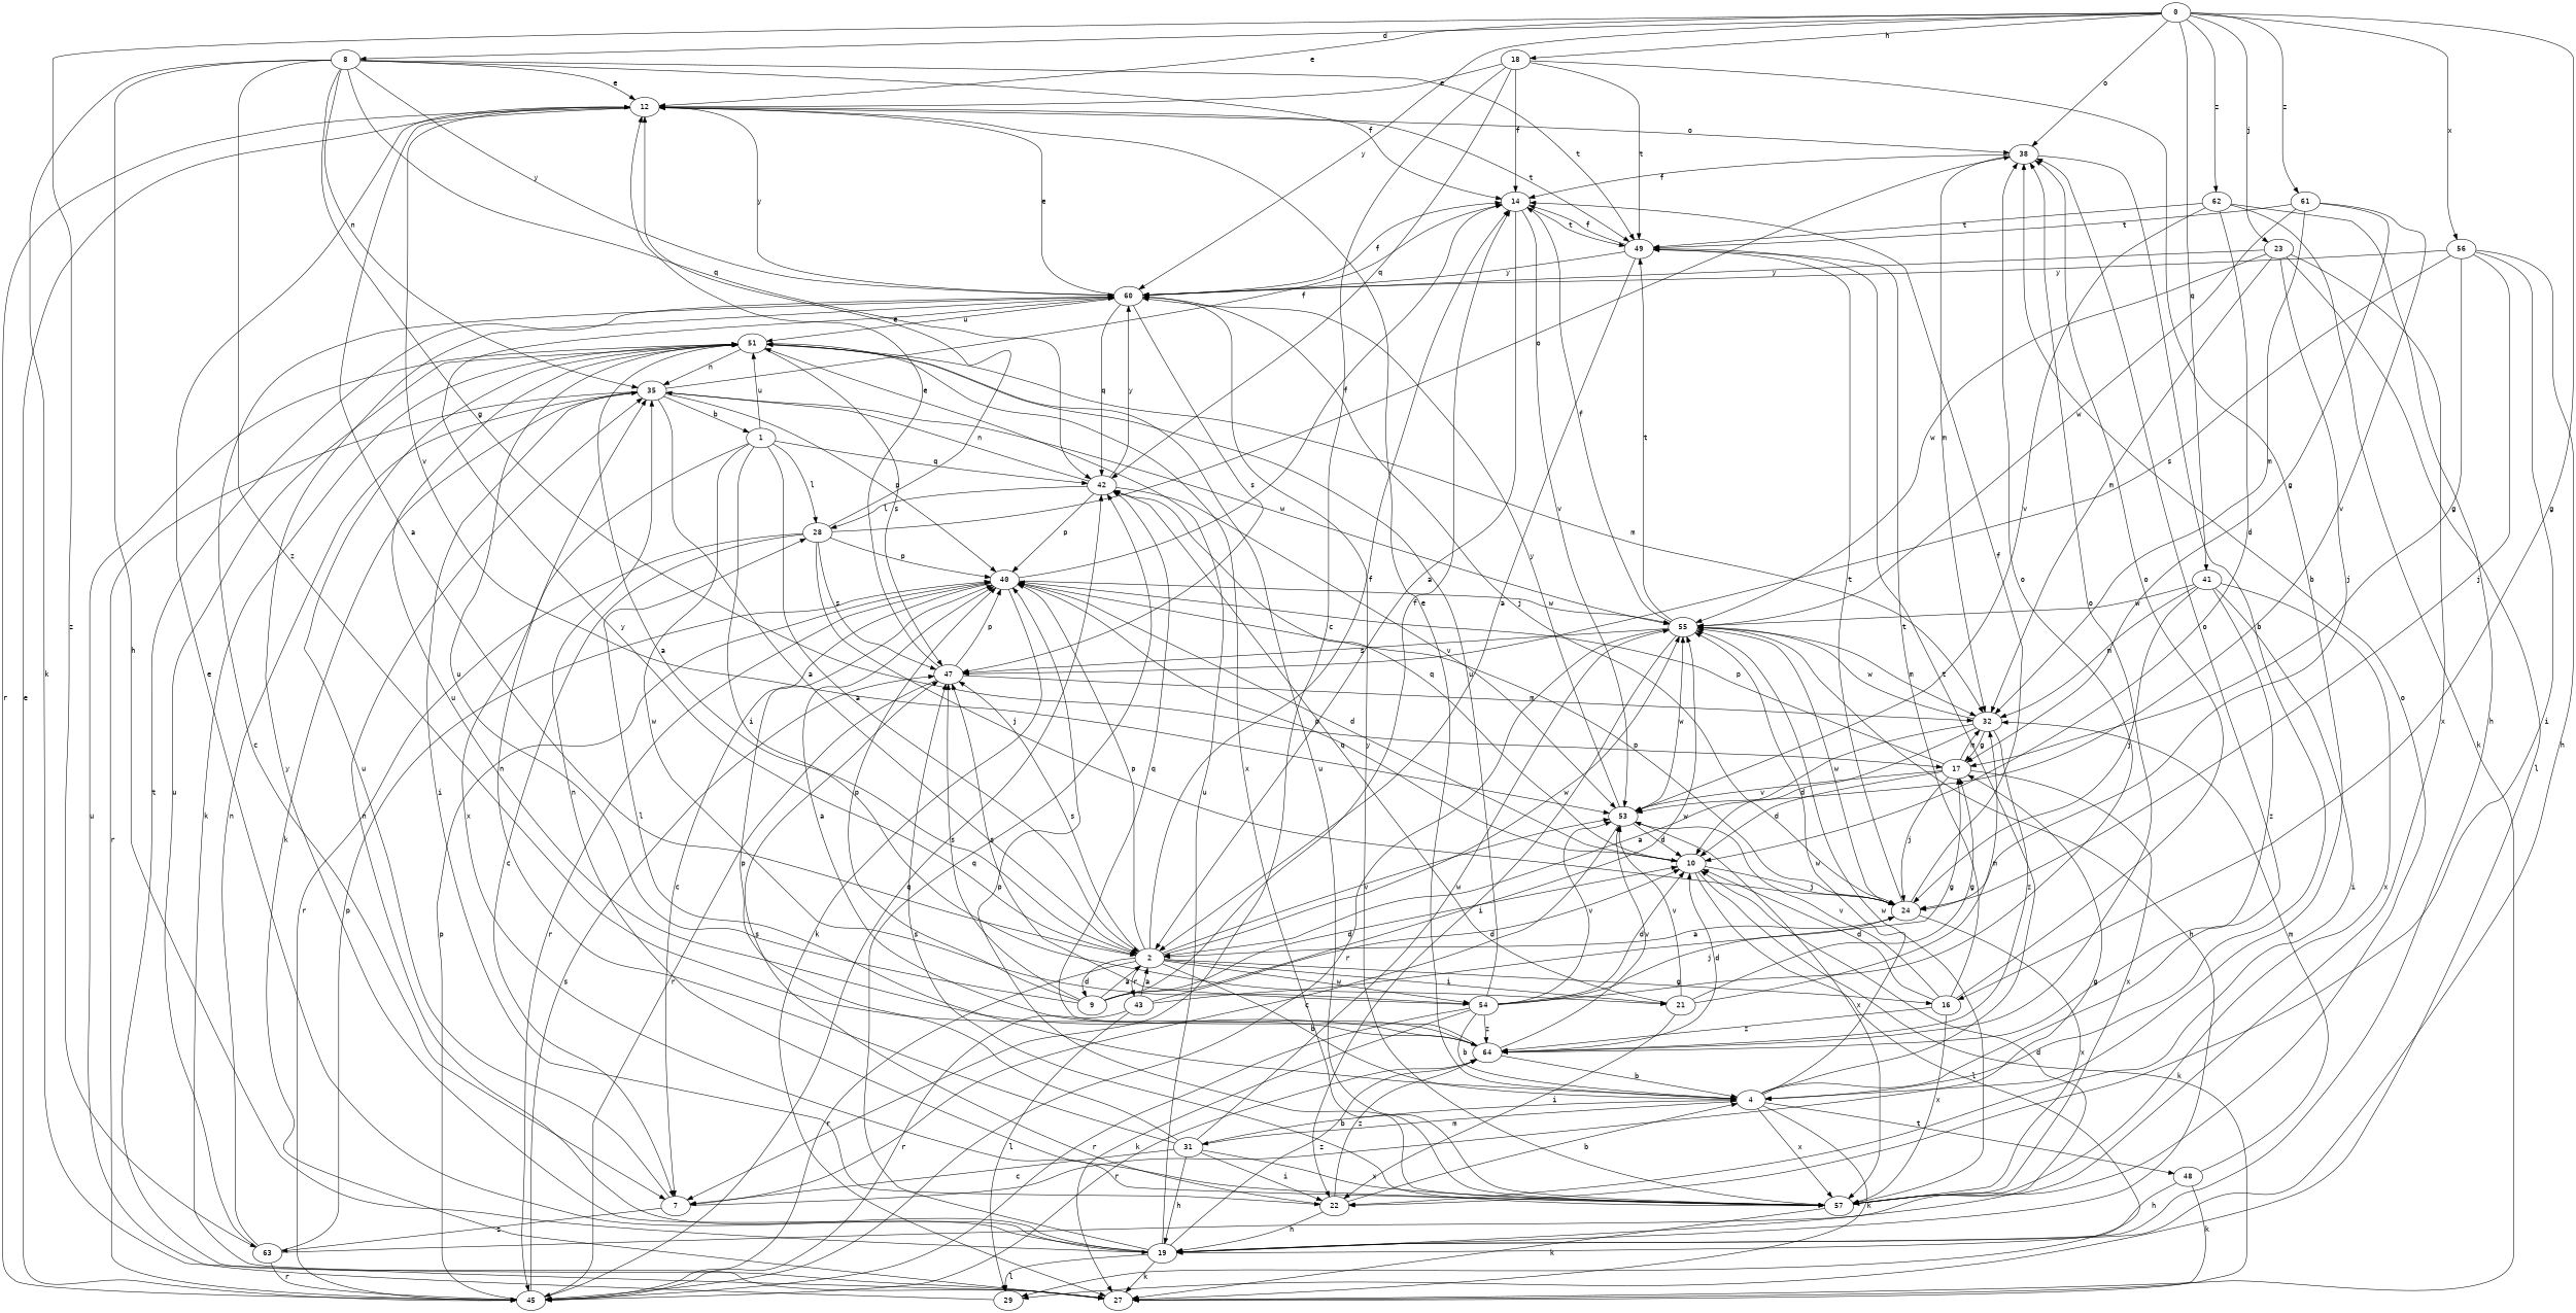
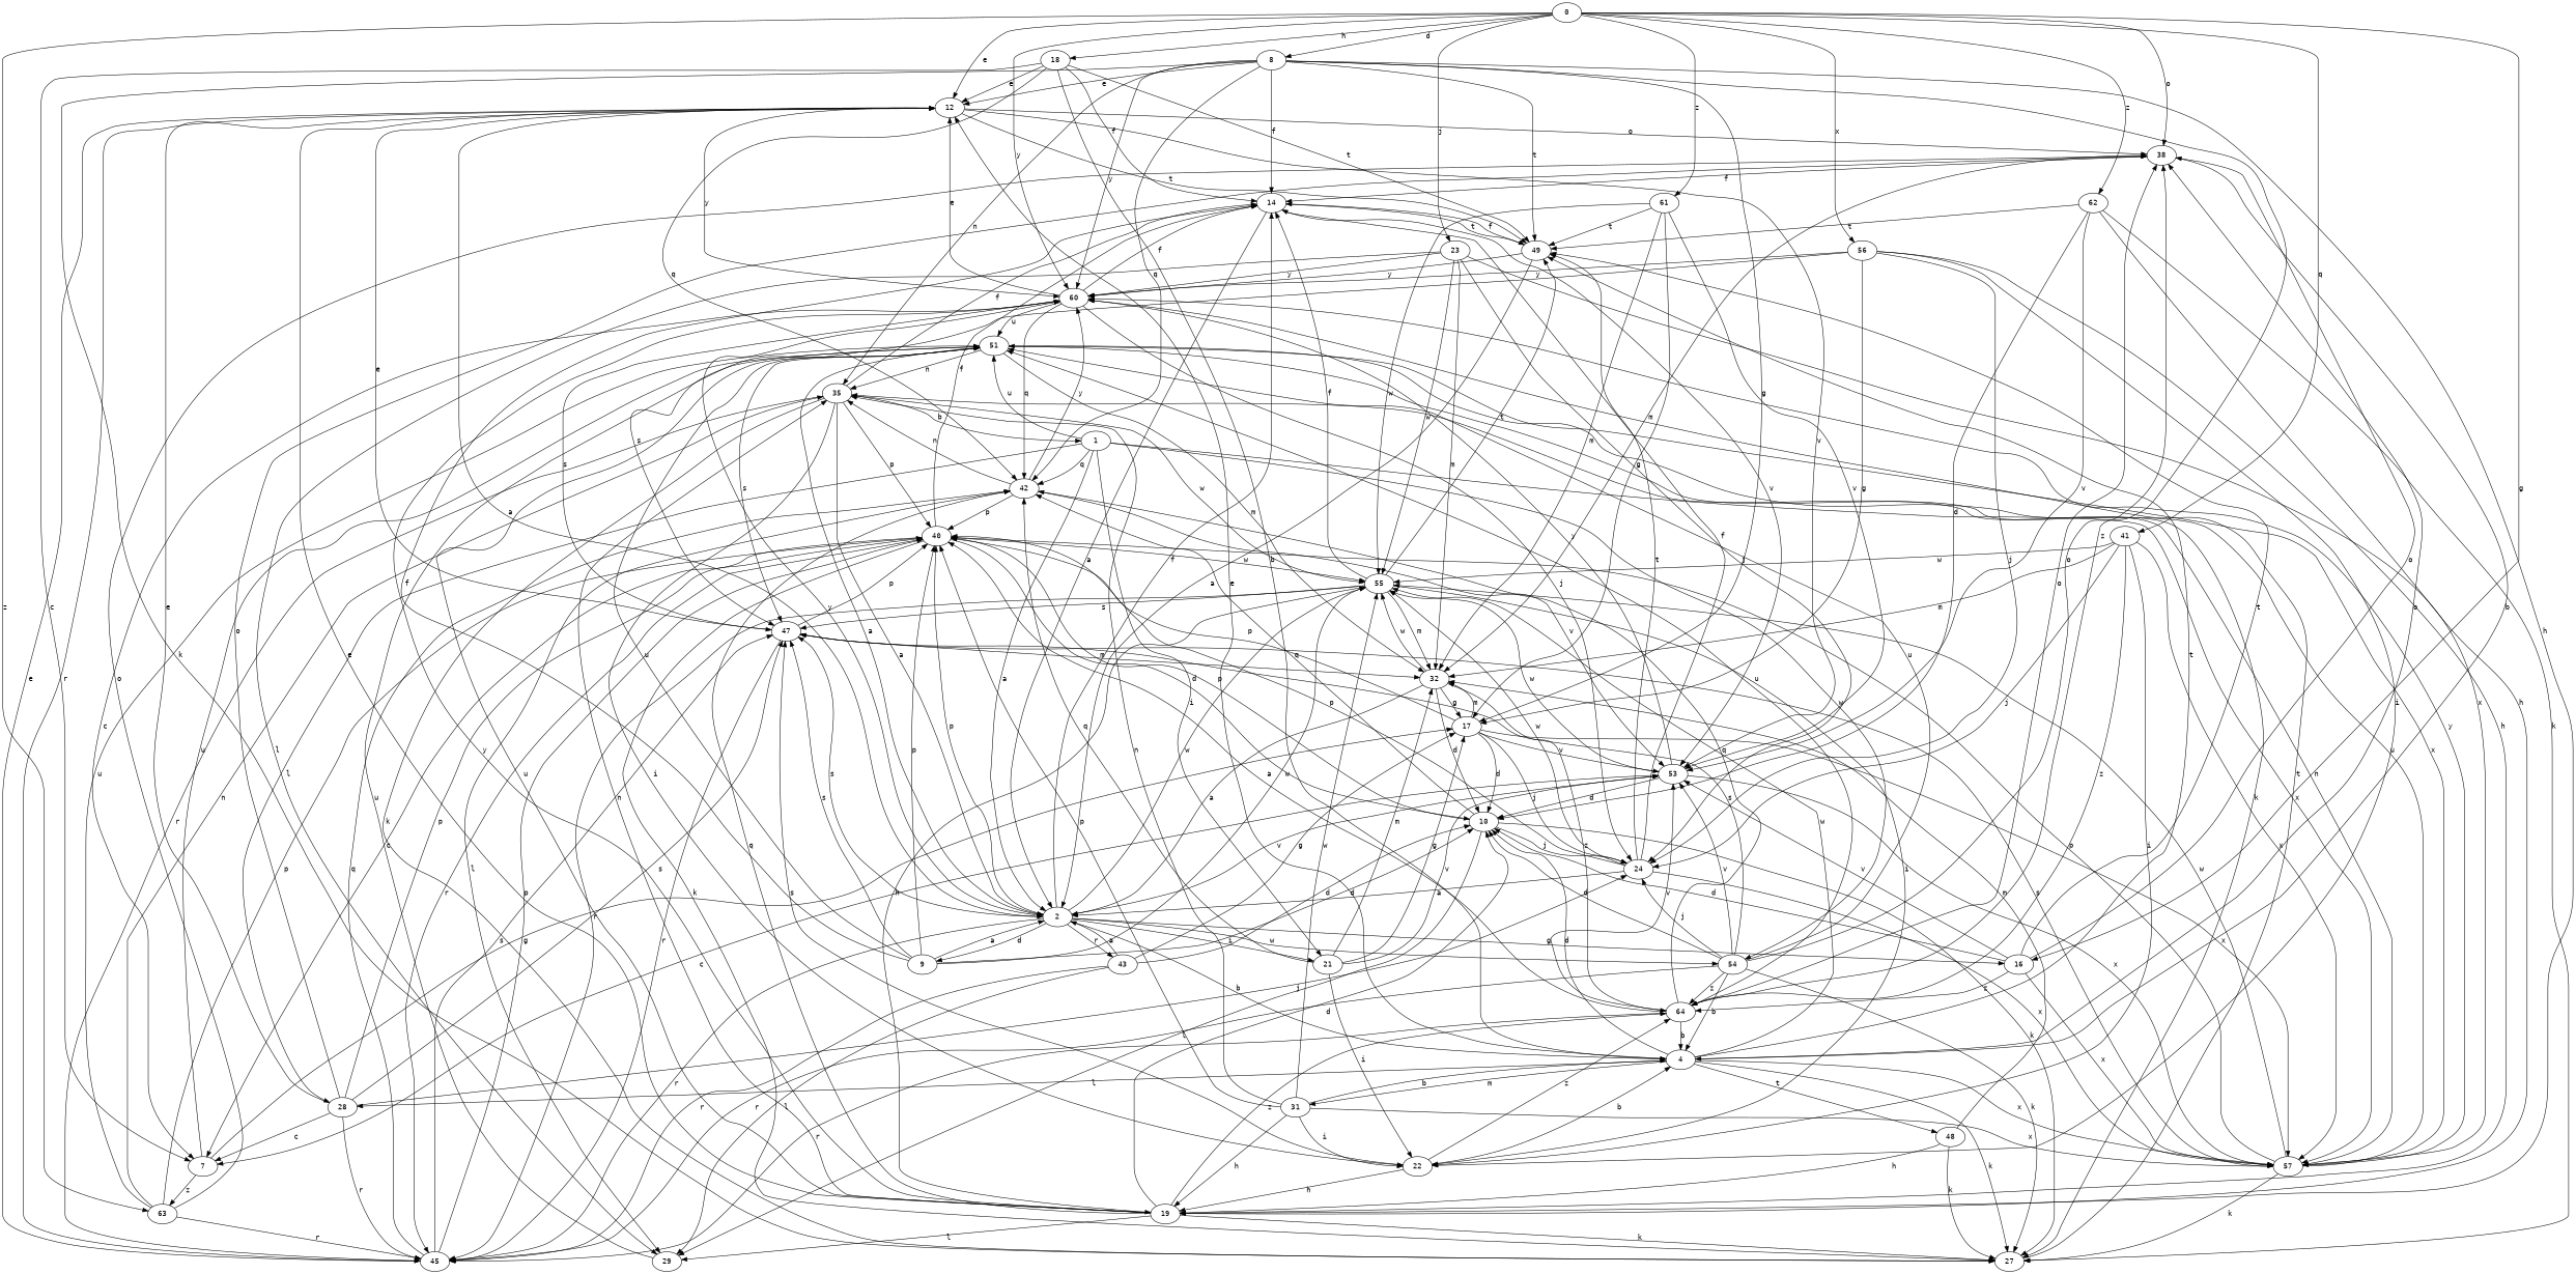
  strict digraph {
    fontname="DejaVu Sans Mono"
    node [fontname="DejaVu Sans Mono"]
    edge [fontname="DejaVu Sans Mono"]
    0
    8
    12
    16
    18
    23
    38
    41
    56
    60
    61
    62
    63
    42
    14
    27
    49
    17
    19
    35
    64
    2
    45
    53
    57
    10
    4
    7
    55
    24
    29
    32
    22
    47
    51
    40
    1
    21
    28
    54
    9
    43
    31
    48
    0 -> 8 [label=d]
    0 -> 12 [label=e]
    0 -> 16 [label=g]
    0 -> 18 [label=h]
    0 -> 23 [label=j]
    0 -> 38 [label=o]
    0 -> 41 [label=q]
    0 -> 56 [label=x]
    0 -> 60 [label=y]
    0 -> 61 [label=z]
    0 -> 62 [label=z]
    0 -> 63 [label=z]
    8 -> 12 [label=e]
    8 -> 60 [label=y]
    8 -> 42 [label=q]
    8 -> 14 [label=f]
    8 -> 27 [label=k]
    8 -> 49 [label=t]
    8 -> 17 [label=g]
    8 -> 19 [label=h]
    8 -> 35 [label=n]
    8 -> 64 [label=z]
    12 -> 38 [label=o]
    12 -> 60 [label=y]
    12 -> 49 [label=t]
    12 -> 2 [label=a]
    12 -> 45 [label=r]
    12 -> 53 [label=v]
    16 -> 38 [label=o]
    16 -> 49 [label=t]
    16 -> 64 [label=z]
    16 -> 53 [label=v]
    16 -> 57 [label=x]
    16 -> 10 [label=d]
    18 -> 12 [label=e]
    18 -> 42 [label=q]
    18 -> 14 [label=f]
    18 -> 49 [label=t]
    18 -> 4 [label=b]
    18 -> 7 [label=c]
    23 -> 60 [label=y]
    23 -> 57 [label=x]
    23 -> 55 [label=w]
    23 -> 24 [label=j]
    23 -> 29 [label=l]
    23 -> 32 [label=m]
    38 -> 14 [label=f]
    38 -> 4 [label=b]
    38 -> 32 [label=m]
    41 -> 64 [label=z]
    41 -> 57 [label=x]
    41 -> 55 [label=w]
    41 -> 24 [label=j]
    41 -> 32 [label=m]
    41 -> 22 [label=i]
    56 -> 60 [label=y]
    56 -> 17 [label=g]
    56 -> 19 [label=h]
    56 -> 24 [label=j]
    56 -> 22 [label=i]
    56 -> 47 [label=s]
    60 -> 12 [label=e]
    60 -> 42 [label=q]
    60 -> 14 [label=f]
    60 -> 7 [label=c]
    60 -> 24 [label=j]
    60 -> 47 [label=s]
    60 -> 51 [label=u]
    61 -> 49 [label=t]
    61 -> 17 [label=g]
    61 -> 53 [label=v]
    61 -> 55 [label=w]
    61 -> 32 [label=m]
    62 -> 27 [label=k]
    62 -> 49 [label=t]
    62 -> 19 [label=h]
    62 -> 53 [label=v]
    62 -> 10 [label=d]
    63 -> 38 [label=o]
    63 -> 35 [label=n]
    63 -> 45 [label=r]
    63 -> 51 [label=u]
    63 -> 40 [label=p]
    42 -> 60 [label=y]
    42 -> 35 [label=n]
    42 -> 53 [label=v]
-   42 -> 28 [label=l]
+   42 -> 29 [label=l]
    42 -> 40 [label=p]
    14 -> 49 [label=t]
    14 -> 2 [label=a]
    14 -> 53 [label=v]
    27 -> 60 [label=t]
    49 -> 60 [label=y]
    49 -> 14 [label=f]
    49 -> 2 [label=a]
    17 -> 53 [label=v]
    17 -> 57 [label=x]
    17 -> 10 [label=d]
    17 -> 24 [label=j]
    17 -> 32 [label=m]
    17 -> 40 [label=p]
    19 -> 12 [label=e]
    19 -> 60 [label=y]
    19 -> 42 [label=q]
    19 -> 27 [label=k]
    19 -> 35 [label=n]
    19 -> 64 [label=z]
    19 -> 10 [label=d]
    19 -> 29 [label=l]
    19 -> 51 [label=u]
    35 -> 14 [label=f]
    35 -> 27 [label=k]
    35 -> 2 [label=a]
    35 -> 45 [label=r]
    35 -> 55 [label=w]
    35 -> 22 [label=i]
    35 -> 40 [label=p]
    35 -> 1 [label=b]
    64 -> 38 [label=o]
    64 -> 42 [label=q]
    64 -> 45 [label=r]
    64 -> 53 [label=v]
    64 -> 4 [label=b]
    64 -> 51 [label=u]
    64 -> 40 [label=a]
    2 -> 16 [label=g]
    2 -> 60 [label=y]
    2 -> 14 [label=f]
    2 -> 45 [label=r]
    2 -> 53 [label=v]
    2 -> 4 [label=b]
    2 -> 55 [label=w]
    2 -> 47 [label=s]
    2 -> 40 [label=p]
    2 -> 21 [label=i]
    2 -> 54 [label=w]
    2 -> 9 [label=d]
    2 -> 43 [label=r]
    45 -> 12 [label=e]
    45 -> 42 [label=q]
    45 -> 47 [label=s]
    45 -> 40 [label=p]
    53 -> 60 [label=y]
    53 -> 57 [label=x]
    53 -> 10 [label=d]
    53 -> 7 [label=c]
    53 -> 55 [label=w]
    57 -> 60 [label=y]
    57 -> 27 [label=k]
    57 -> 35 [label=n]
    57 -> 55 [label=w]
    57 -> 47 [label=s]
    57 -> 51 [label=u]
    57 -> 40 [label=p]
    10 -> 42 [label=q]
    10 -> 27 [label=k]
    10 -> 24 [label=j]
    10 -> 29 [label=l]
    10 -> 40 [label=p]
    4 -> 12 [label=e]
    4 -> 38 [label=o]
    4 -> 27 [label=k]
    4 -> 49 [label=t]
    4 -> 57 [label=x]
-   64 -> 10 [label=d]
+   4 -> 10 [label=d]
    4 -> 55 [label=w]
    4 -> 28 [label=l]
    4 -> 31 [label=m]
    4 -> 48 [label=t]
    7 -> 63 [label=z]
    7 -> 17 [label=g]
    7 -> 51 [label=u]
    55 -> 14 [label=f]
    55 -> 49 [label=t]
    55 -> 19 [label=h]
    55 -> 45 [label=r]
    55 -> 32 [label=m]
    55 -> 22 [label=i]
    55 -> 47 [label=s]
    24 -> 14 [label=f]
    24 -> 49 [label=t]
    24 -> 2 [label=a]
    24 -> 57 [label=x]
    24 -> 55 [label=w]
    24 -> 40 [label=p]
    29 -> 51 [label=u]
    32 -> 17 [label=g]
    32 -> 64 [label=z]
    32 -> 2 [label=a]
    32 -> 10 [label=d]
    32 -> 55 [label=w]
    22 -> 19 [label=h]
    22 -> 64 [label=z]
    22 -> 4 [label=b]
    22 -> 47 [label=s]
    47 -> 12 [label=e]
    47 -> 45 [label=r]
    47 -> 32 [label=m]
    47 -> 40 [label=p]
    51 -> 27 [label=k]
    51 -> 35 [label=n]
    51 -> 2 [label=a]
    51 -> 57 [label=x]
    51 -> 32 [label=m]
    51 -> 47 [label=s]
    40 -> 14 [label=f]
    40 -> 27 [label=k]
    40 -> 45 [label=r]
    40 -> 10 [label=d]
    40 -> 7 [label=c]
    40 -> 55 [label=w]
    1 -> 42 [label=q]
    1 -> 2 [label=a]
    1 -> 57 [label=x]
    1 -> 51 [label=u]
    1 -> 21 [label=i]
    1 -> 28 [label=l]
    1 -> 54 [label=w]
    21 -> 42 [label=q]
    21 -> 17 [label=g]
    21 -> 53 [label=v]
    21 -> 32 [label=m]
    21 -> 22 [label=i]
    28 -> 12 [label=e]
    28 -> 38 [label=o]
    28 -> 45 [label=r]
    28 -> 7 [label=c]
    28 -> 24 [label=j]
    28 -> 47 [label=s]
    28 -> 40 [label=p]
    54 -> 38 [label=o]
    54 -> 27 [label=k]
    54 -> 64 [label=z]
    54 -> 45 [label=r]
    54 -> 53 [label=v]
    54 -> 10 [label=d]
    54 -> 4 [label=b]
    54 -> 24 [label=j]
    54 -> 47 [label=s]
    54 -> 51 [label=u]
    9 -> 14 [label=f]
    9 -> 2 [label=a]
    9 -> 10 [label=d]
    9 -> 55 [label=w]
    9 -> 47 [label=s]
    9 -> 51 [label=u]
    9 -> 40 [label=p]
    43 -> 17 [label=g]
    43 -> 2 [label=a]
    43 -> 45 [label=r]
    43 -> 10 [label=d]
    43 -> 29 [label=l]
    31 -> 19 [label=h]
    31 -> 35 [label=n]
    31 -> 57 [label=x]
    31 -> 4 [label=b]
-   31 -> 7 [label=c]
    31 -> 55 [label=w]
    31 -> 22 [label=i]
    31 -> 40 [label=p]
    48 -> 27 [label=k]
    48 -> 19 [label=h]
    48 -> 32 [label=m]
  }
